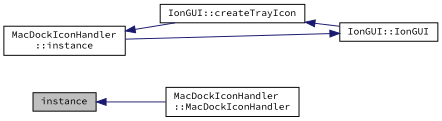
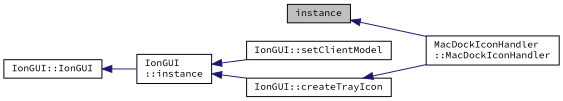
  digraph {
    fontname="Source Code Pro"
    rankdir=LR
    node [color=black fillcolor=white fontname="Source Code Pro" fontsize=10 shape=record style=filled]
    edge [color=midnightblue dir=back fontname="Source Code Pro" fontsize=10 labelfontname=Helvetica labelfontsize=10 style=solid]
    n1 [fillcolor=grey75 fontcolor=black height=0.2 label=instance width=0.4]
    n2 [height=0.2 label="MacDockIconHandler\l::MacDockIconHandler" width=0.4]
-   n3 [height=0.2 label="MacDockIconHandler\l::instance" width=0.4]
+   n3 [height=0.2 label="IonGUI\l::instance" width=0.4]
+   n4 [height=0.2 label="IonGUI::setClientModel" width=0.4]
    n5 [height=0.2 label="IonGUI::createTrayIcon" width=0.4]
    n6 [height=0.2 label="IonGUI::IonGUI" width=0.4]
    n1 -> n2
+   n3 -> n4
    n3 -> n5
-   n5 -> n6
+   n5 -> n2
    n6 -> n3
  }
